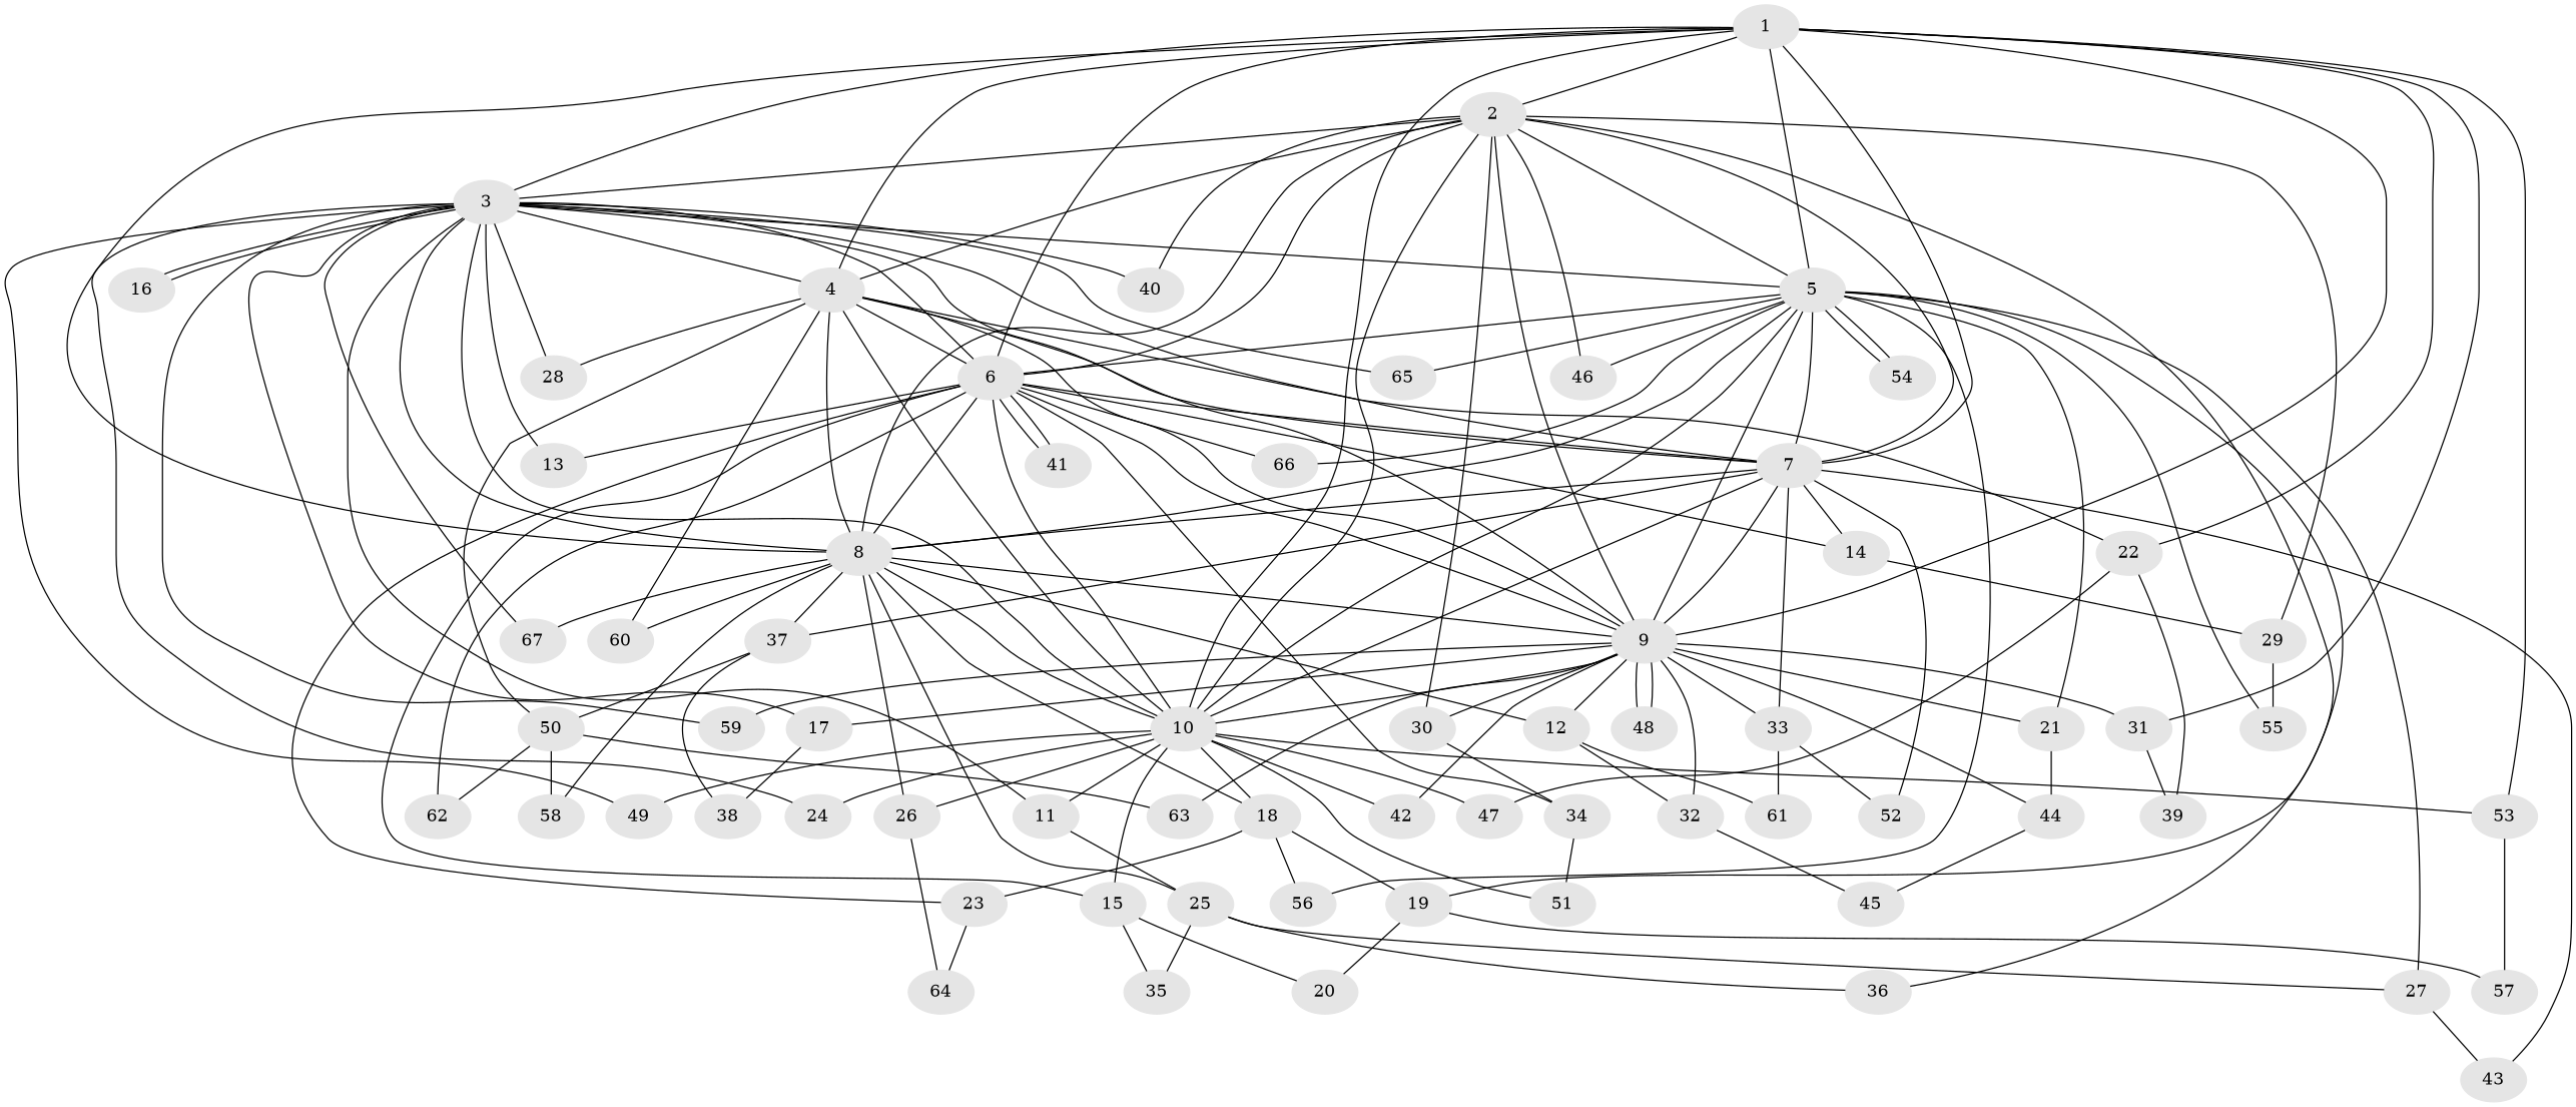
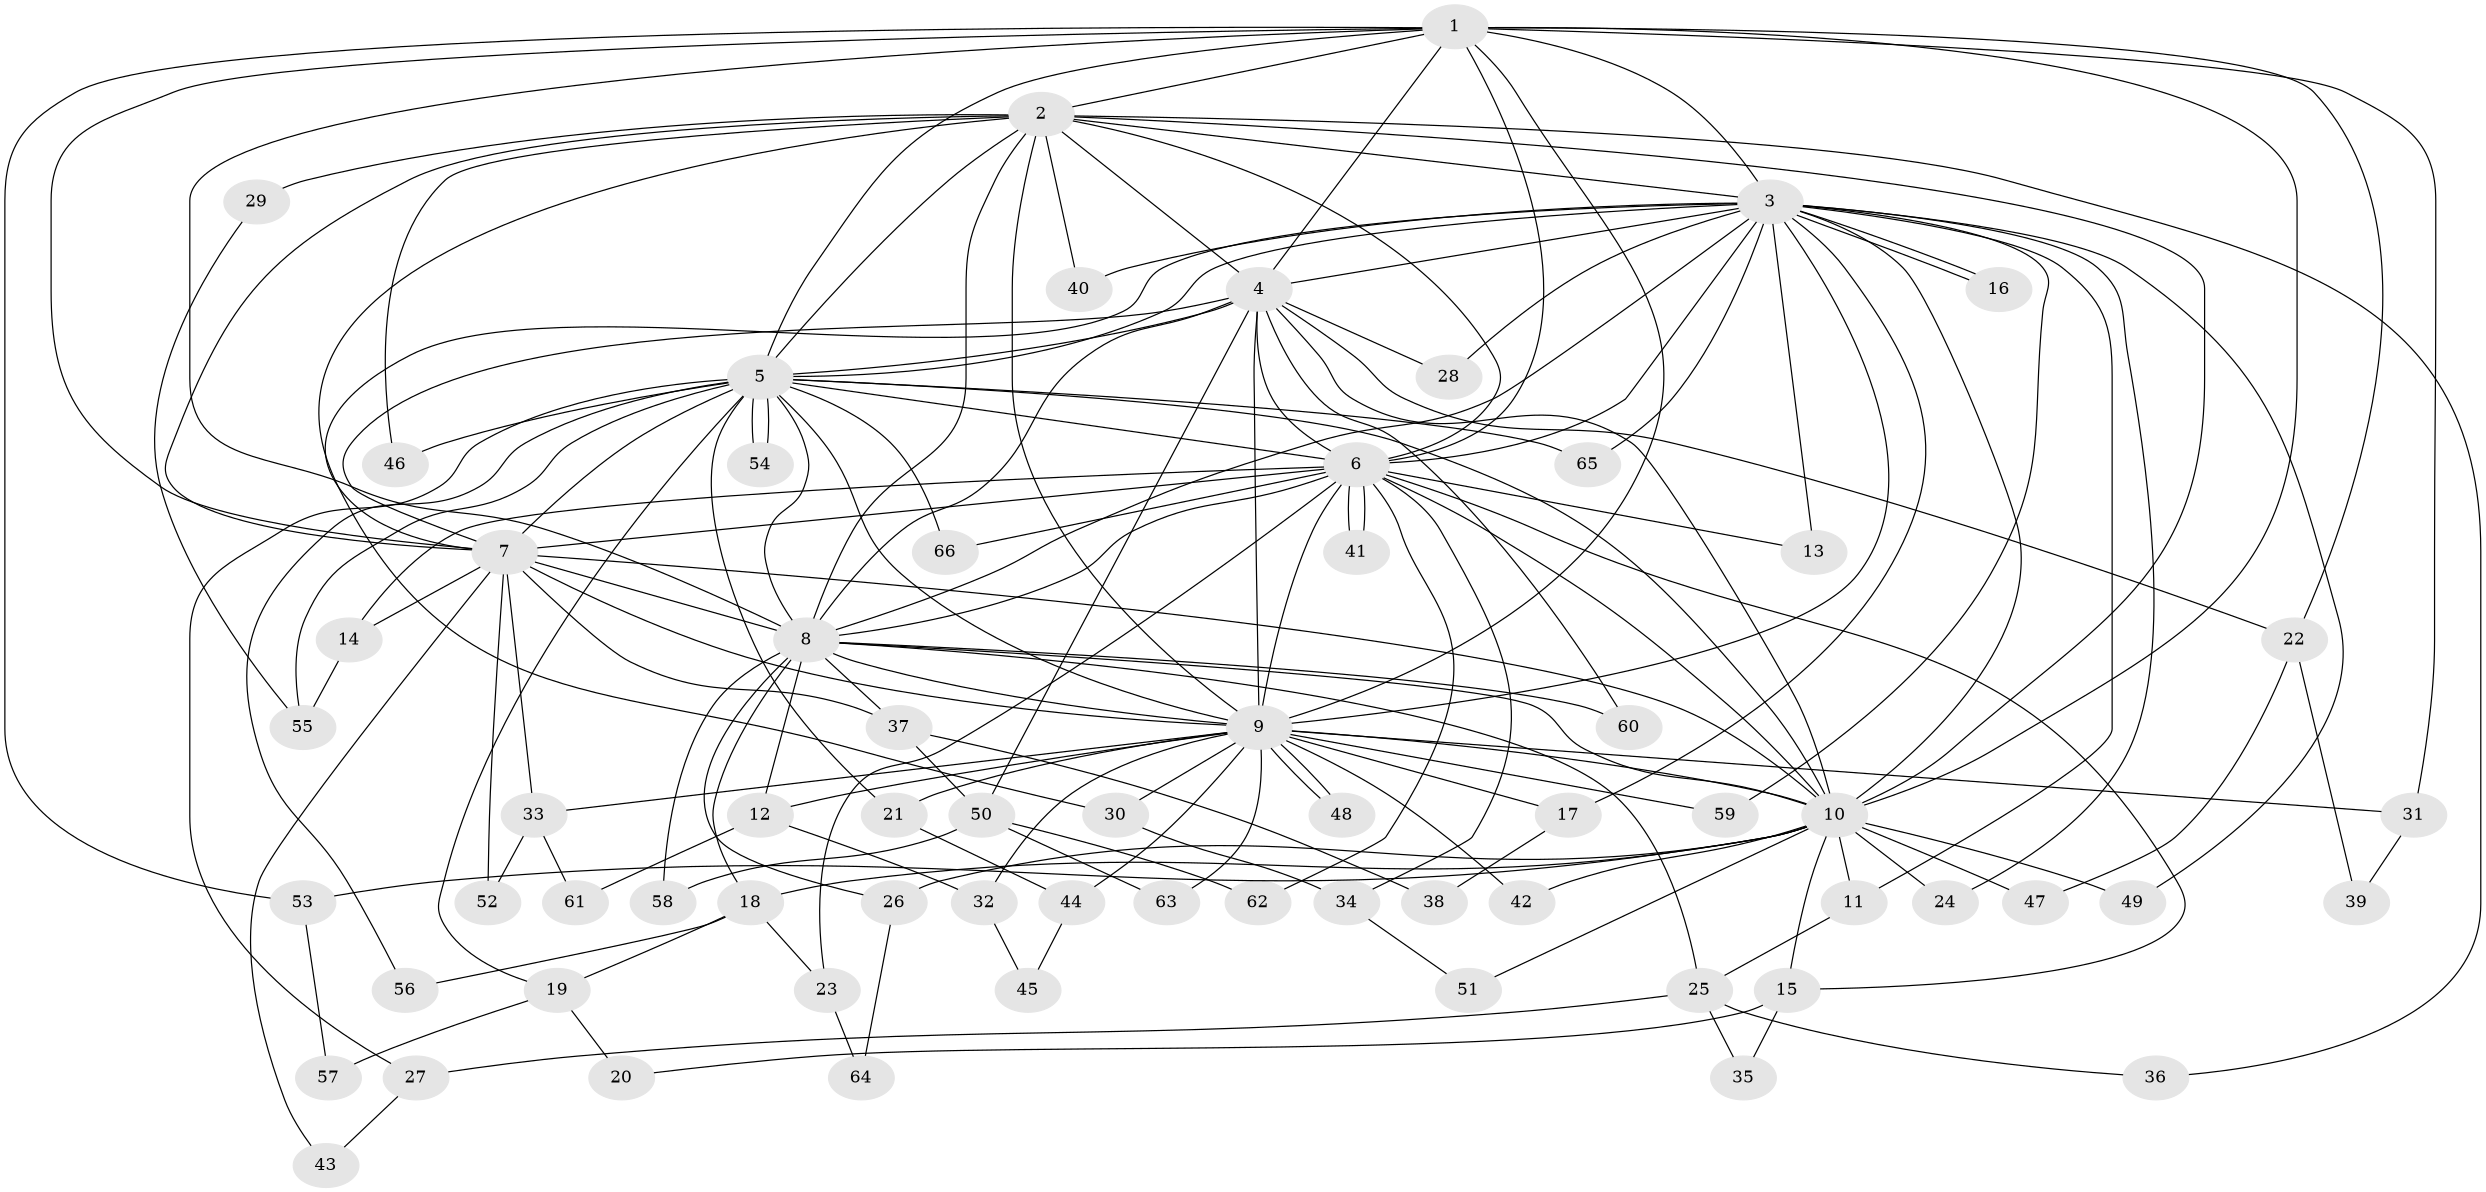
  graph {
    node [color=gray90 style=filled]
    1
    2
    3
    4
    5
    6
    7
    8
    9
    10
    22
    31
    53
    29
    30
    36
    40
    46
    11
    13
    16
    17
    24
    28
    49
    59
    65
-   67
    50
    60
    19
    21
    27
    54
    55
    56
    66
    14
    15
    23
    34
    41
    62
    33
    37
    43
    52
    12
    18
    25
    26
    58
    32
    42
    44
    48
    63
    47
    51
    39
    57
    38
    20
    35
    64
    61
    45
    1 -- 2
    1 -- 3
    1 -- 4
    1 -- 5
    1 -- 6
    1 -- 7
    1 -- 8
    1 -- 9
    1 -- 10
    1 -- 22
    1 -- 31
    1 -- 53
    2 -- 3
    2 -- 4
    2 -- 5
    2 -- 6
    2 -- 7
    2 -- 8
    2 -- 9
    2 -- 10
    2 -- 29
    2 -- 30
    2 -- 36
    2 -- 40
    2 -- 46
    3 -- 4
    3 -- 5
    3 -- 6
    3 -- 7
    3 -- 8
    3 -- 9
    3 -- 10
    3 -- 40
    3 -- 11
    3 -- 13
    3 -- 16
    3 -- 16
    3 -- 17
    3 -- 24
    3 -- 28
    3 -- 49
    3 -- 59
    3 -- 65
-   3 -- 67
+   4 -- 5
    4 -- 6
    4 -- 7
    4 -- 8
    4 -- 9
    4 -- 10
    4 -- 22
    4 -- 28
    4 -- 50
    4 -- 60
    5 -- 6
    5 -- 7
    5 -- 8
    5 -- 9
    5 -- 10
    5 -- 46
    5 -- 65
    5 -- 19
    5 -- 21
    5 -- 27
    5 -- 54
    5 -- 54
    5 -- 55
    5 -- 56
    5 -- 66
    6 -- 7
    6 -- 8
    6 -- 9
    6 -- 10
    6 -- 13
    6 -- 66
    6 -- 14
    6 -- 15
    6 -- 23
    6 -- 34
    6 -- 41
    6 -- 41
    6 -- 62
    7 -- 8
    7 -- 9
    7 -- 10
    7 -- 14
    7 -- 33
    7 -- 37
    7 -- 43
    7 -- 52
    8 -- 9
    8 -- 10
-   8 -- 67
    8 -- 60
    8 -- 37
    8 -- 12
    8 -- 18
    8 -- 25
    8 -- 26
    8 -- 58
    9 -- 10
    9 -- 31
    9 -- 30
    9 -- 17
    9 -- 59
    9 -- 21
    9 -- 33
    9 -- 12
    9 -- 32
    9 -- 42
    9 -- 44
    9 -- 48
    9 -- 48
    9 -- 63
    10 -- 53
    10 -- 11
    10 -- 24
    10 -- 49
    10 -- 15
    10 -- 18
    10 -- 26
    10 -- 42
    10 -- 47
    10 -- 51
    22 -- 47
    22 -- 39
    31 -- 39
    53 -- 57
    29 -- 55
    30 -- 34
    11 -- 25
    17 -- 38
    50 -- 62
    50 -- 58
    50 -- 63
    19 -- 57
    19 -- 20
    21 -- 44
    27 -- 43
-   14 -- 29
+   14 -- 55
    15 -- 20
    15 -- 35
    23 -- 64
    34 -- 51
    33 -- 52
    33 -- 61
    37 -- 50
    37 -- 38
    12 -- 32
    12 -- 61
    18 -- 19
    18 -- 56
    18 -- 23
    25 -- 36
    25 -- 27
    25 -- 35
    26 -- 64
    32 -- 45
    44 -- 45
  }
